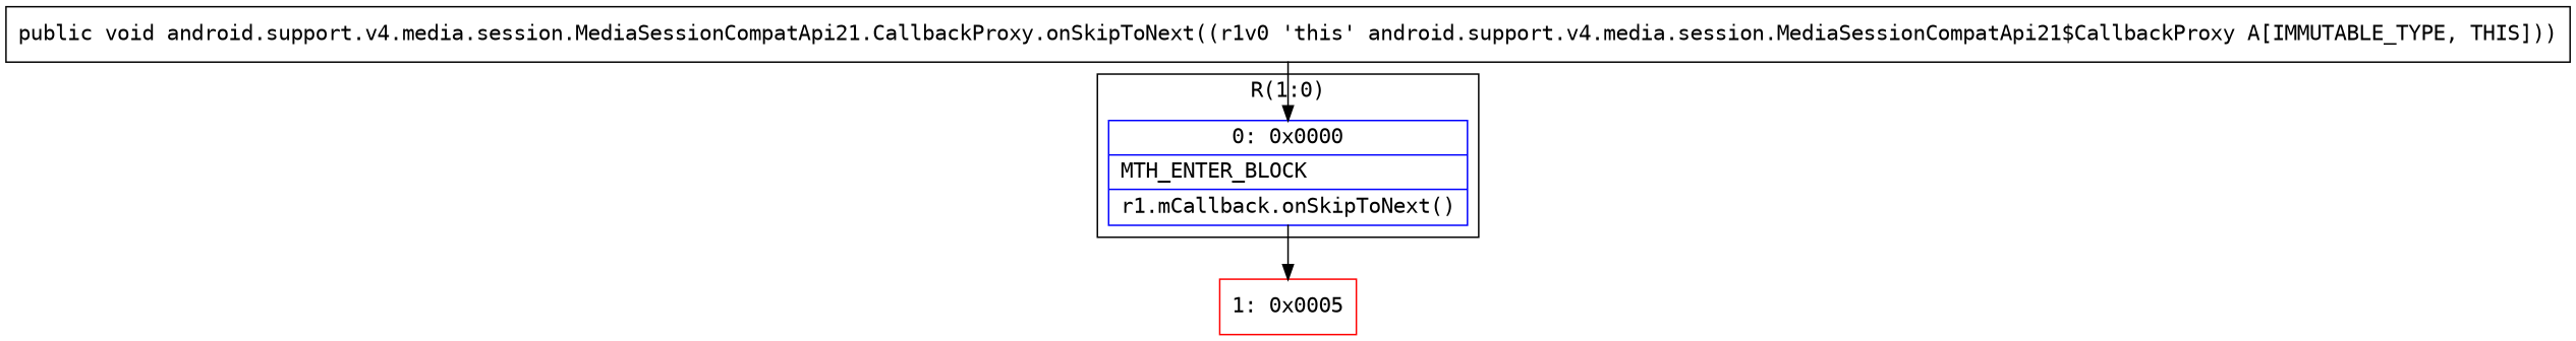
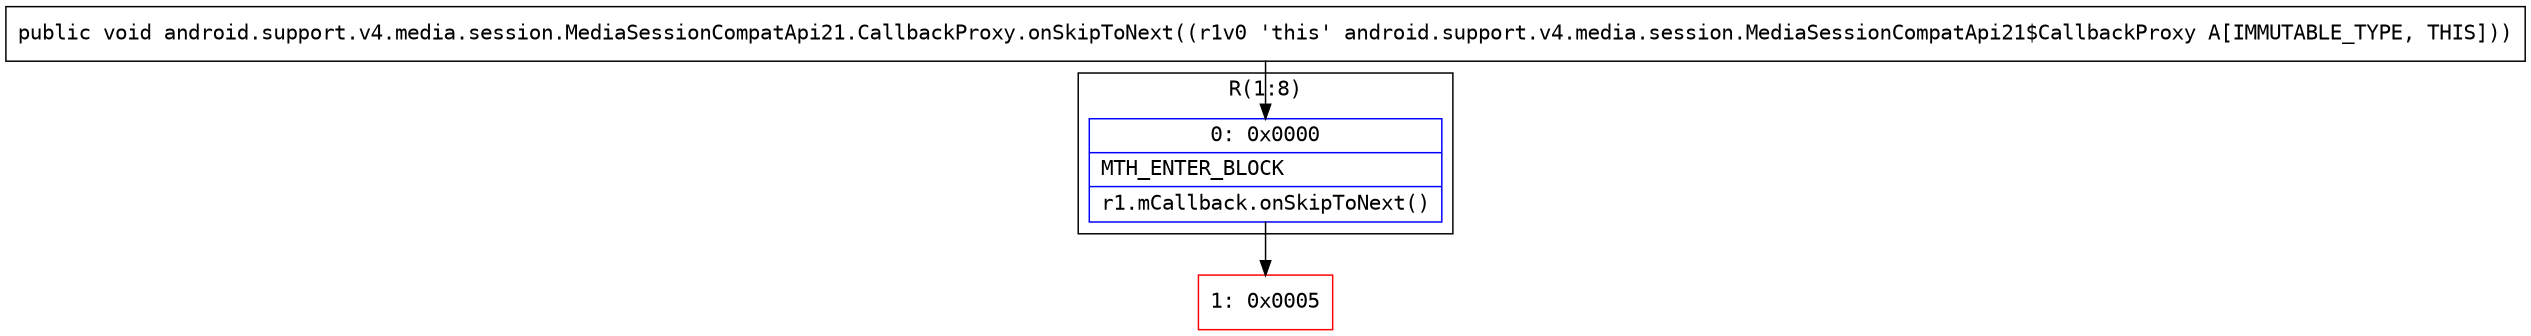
  digraph {
    fontname="DejaVu Sans Mono"
    node [shape=record fontname="DejaVu Sans Mono"]
    edge [fontname="DejaVu Sans Mono"]
    n1 [color=blue label="{0\:\ 0x0000|MTH_ENTER_BLOCK\l|r1.mCallback.onSkipToNext()\l}"]
    n2 [color=red label="{1\:\ 0x0005}"]
    n3 [label="{public void android.support.v4.media.session.MediaSessionCompatApi21.CallbackProxy.onSkipToNext((r1v0 'this' android.support.v4.media.session.MediaSessionCompatApi21$CallbackProxy A[IMMUTABLE_TYPE, THIS])) }"]
    subgraph cluster_1 {
-     label="R(1:0)"
+     label="R(1:8)"
      n1
    }
    n1 -> n2
    n3 -> n1
  }
